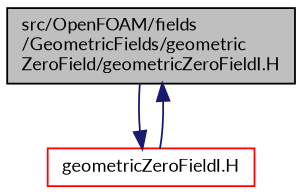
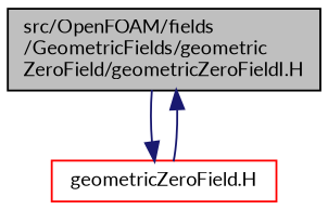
  digraph {
    fontname=Lato
    node [fontname=Lato fontsize=10 shape=record]
    edge [color=midnightblue fontname=Lato fontsize=10 labelfontname=FreeSans labelfontsize=10 style=solid]
    n1 [color=black fillcolor=grey75 fontcolor=black height=0.2 label="src/OpenFOAM/fields\l/GeometricFields/geometric\lZeroField/geometricZeroFieldI.H" style=filled width=0.4]
-   n2 [color=red height=0.2 label="geometricZeroFieldI.H" width=0.4]
+   n2 [color=red height=0.2 label="geometricZeroField.H" width=0.4]
    n1 -> n2
    n2 -> n1
  }
